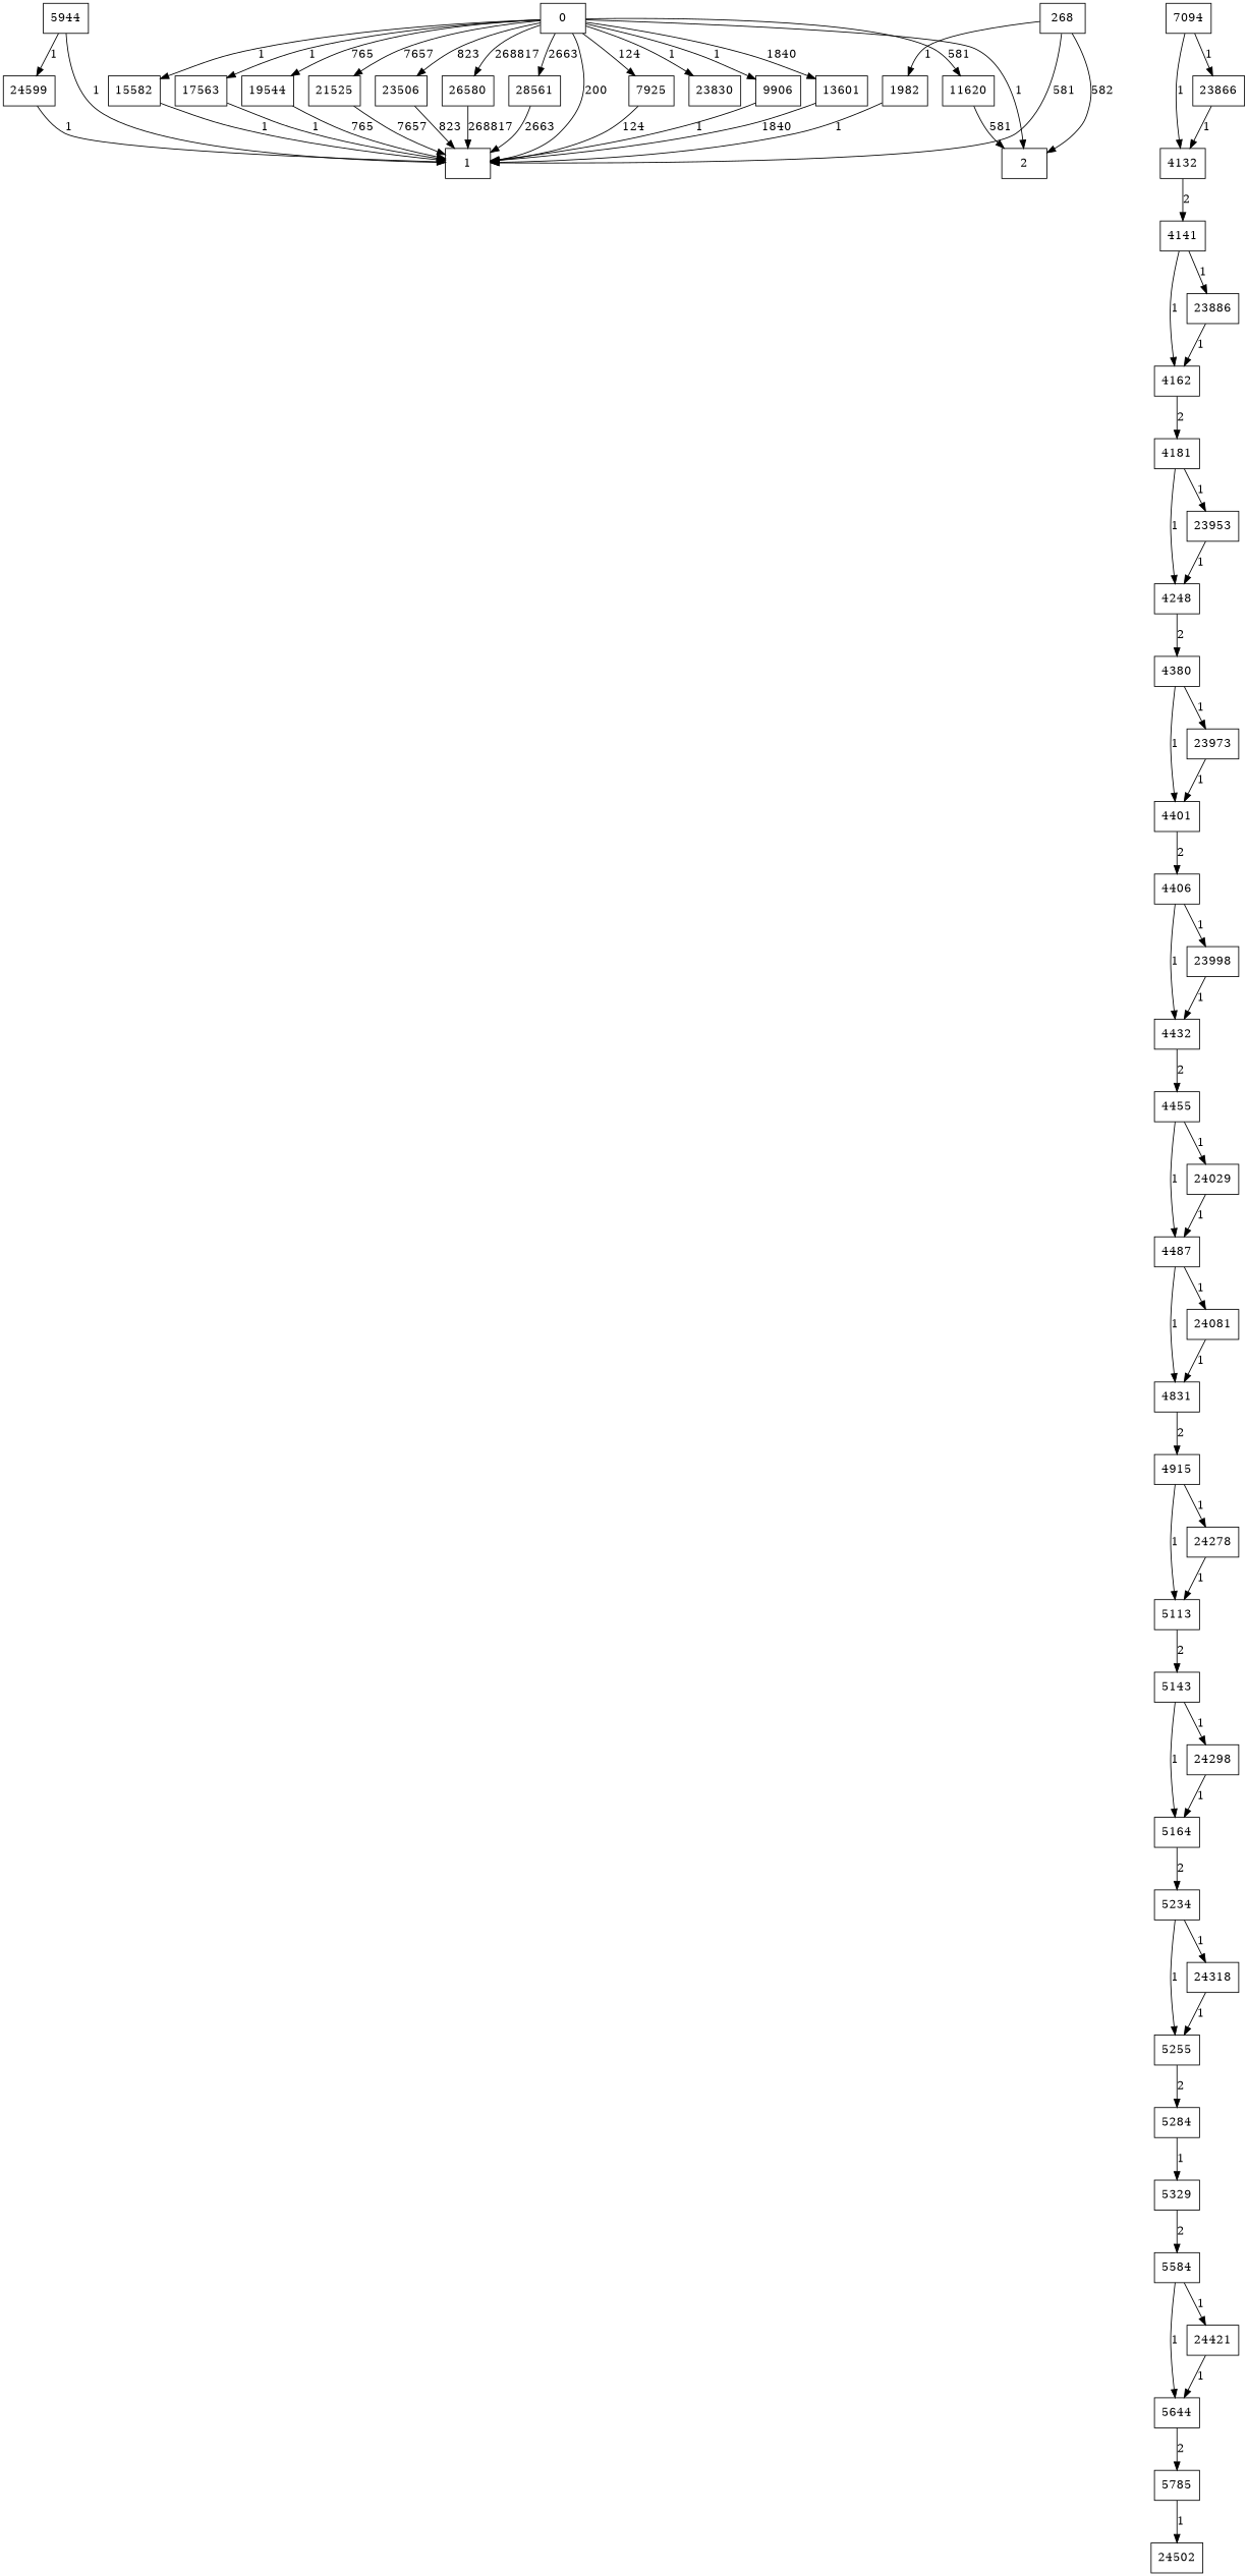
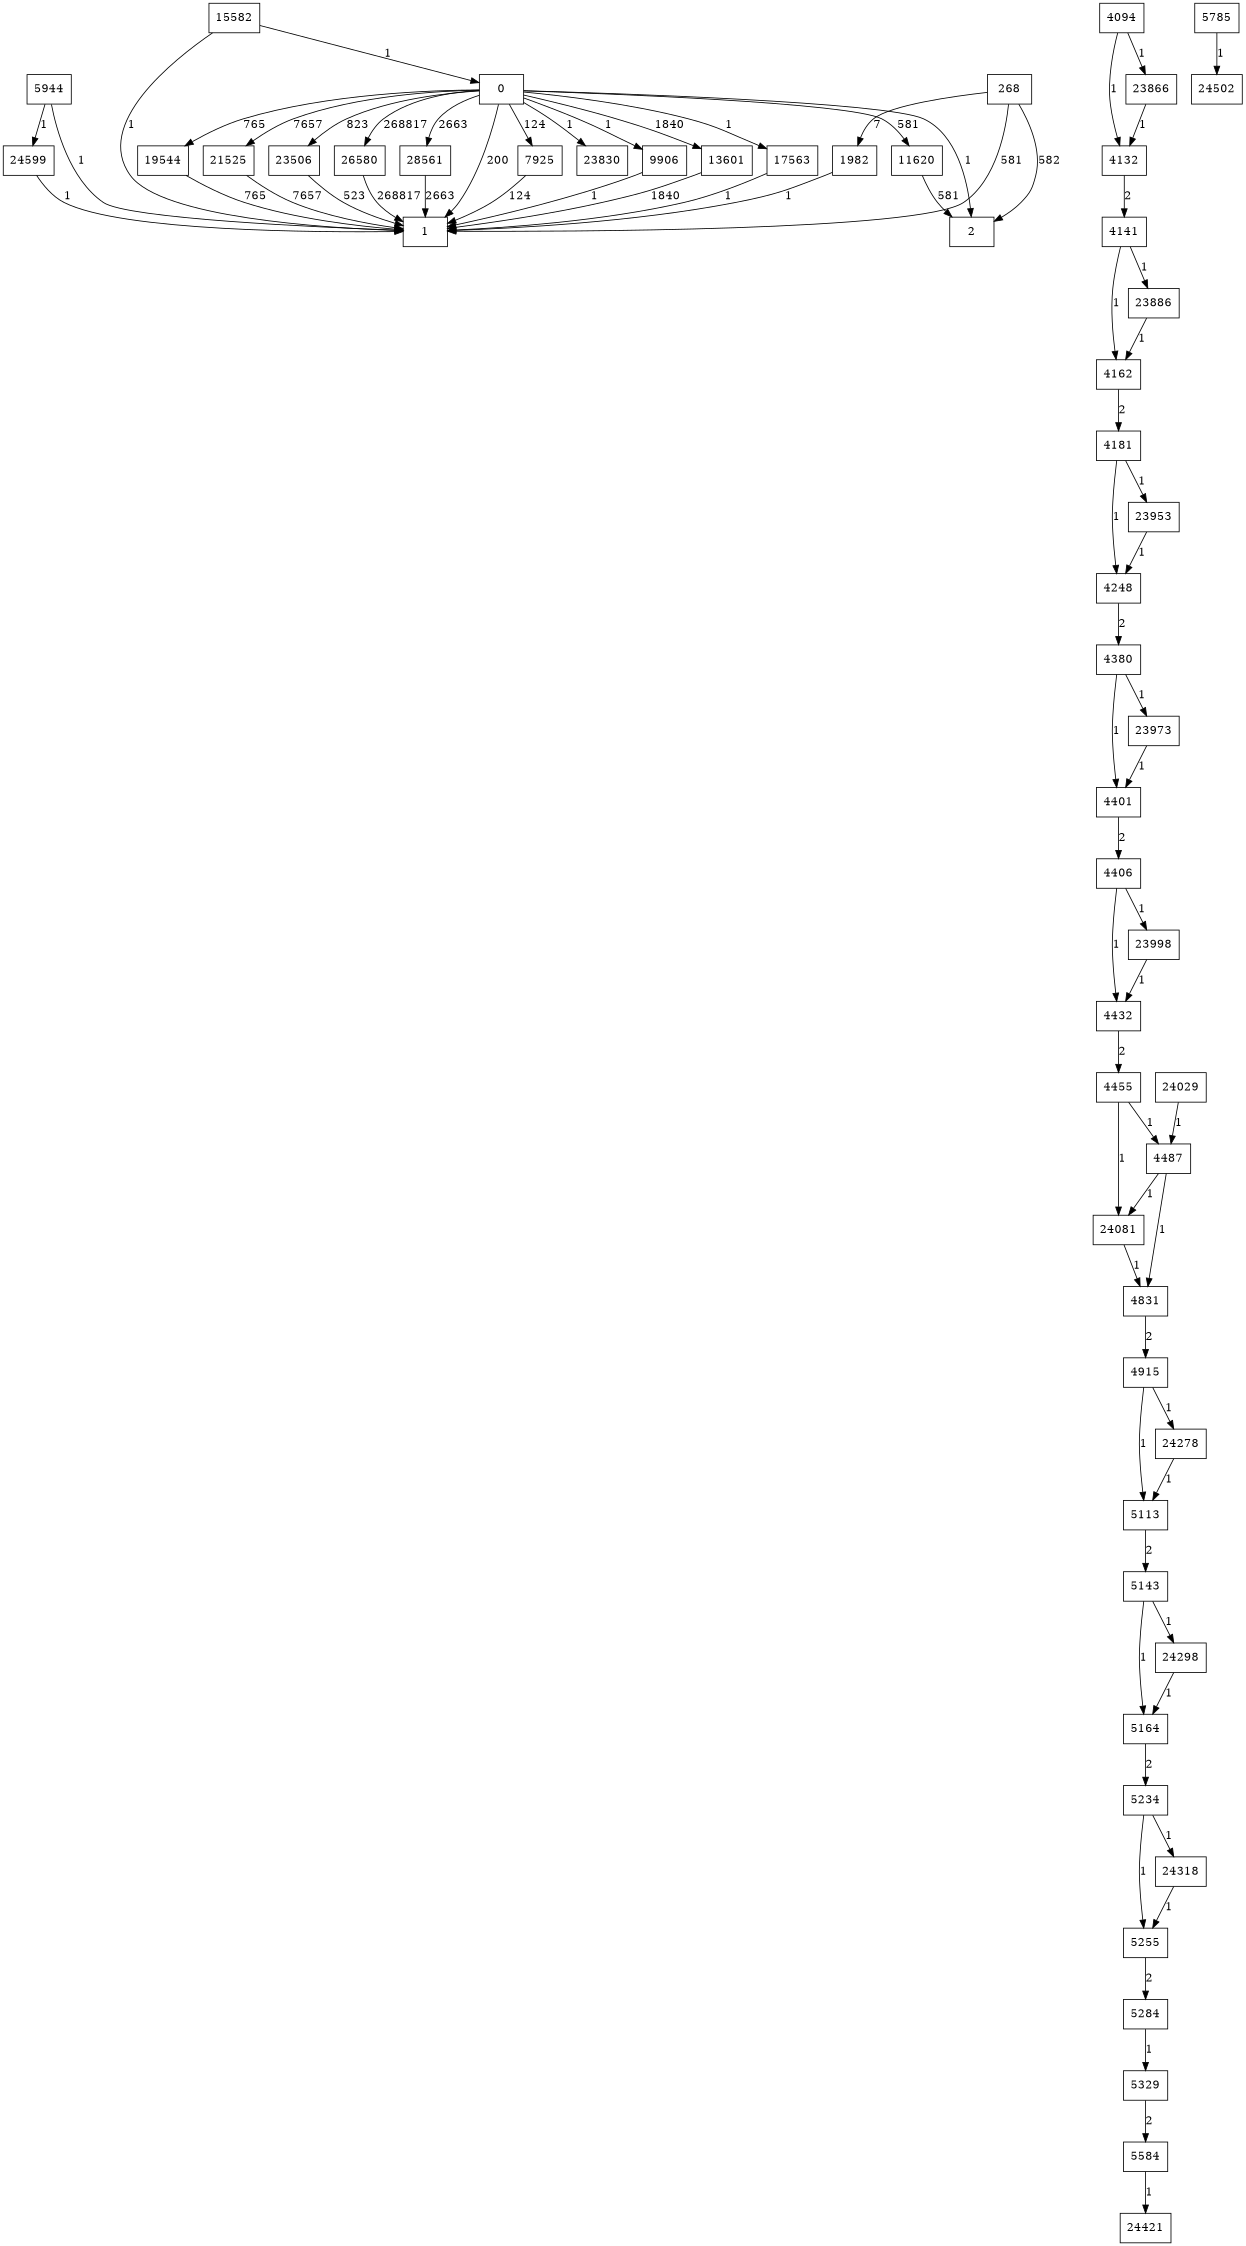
  digraph {
    rankdir=TB
    node [shape=rectangle]
    268
    2
    1
    1982
-   4094 [label=7094]
+   4094
    4132
    23866
    4141
    4162
    23886
    4181
    4248
    23953
    4380
    4401
    23973
    4406
    4432
    23998
    4455
    4487
    24029
    4831
    24081
    4915
    5113
    24278
    5143
    5164
    24298
    5234
    5255
    24318
    5284
    5329
    5584
-   5644
    24421
    5785
    24502
    5944
    24599
    7925
    9906
    11620
    13601
    15582
    17563
    19544
    21525
    23506
    26580
    28561
    0
    23830
    268 -> 2 [label=582]
    268 -> 1 [label=581]
-   268 -> 1982 [label=1]
+   268 -> 1982 [label=7]
    1982 -> 1 [label=1]
    4094 -> 4132 [label=1]
    4094 -> 23866 [label=1]
    4132 -> 4141 [label=2]
    23866 -> 4132 [label=1]
    4141 -> 4162 [label=1]
    4141 -> 23886 [label=1]
    4162 -> 4181 [label=2]
    23886 -> 4162 [label=1]
    4181 -> 4248 [label=1]
    4181 -> 23953 [label=1]
    4248 -> 4380 [label=2]
    23953 -> 4248 [label=1]
    4380 -> 4401 [label=1]
    4380 -> 23973 [label=1]
    4401 -> 4406 [label=2]
    23973 -> 4401 [label=1]
    4406 -> 4432 [label=1]
    4406 -> 23998 [label=1]
    4432 -> 4455 [label=2]
    23998 -> 4432 [label=1]
    4455 -> 4487 [label=1]
-   4455 -> 24029 [label=1]
+   4455 -> 24081 [label=1]
    4487 -> 4831 [label=1]
    4487 -> 24081 [label=1]
    24029 -> 4487 [label=1]
    4831 -> 4915 [label=2]
    24081 -> 4831 [label=1]
    4915 -> 5113 [label=1]
    4915 -> 24278 [label=1]
    5113 -> 5143 [label=2]
    24278 -> 5113 [label=1]
    5143 -> 5164 [label=1]
    5143 -> 24298 [label=1]
    5164 -> 5234 [label=2]
    24298 -> 5164 [label=1]
    5234 -> 5255 [label=1]
    5234 -> 24318 [label=1]
    5255 -> 5284 [label=2]
    24318 -> 5255 [label=1]
    5284 -> 5329 [label=1]
    5329 -> 5584 [label=2]
-   5584 -> 5644 [label=1]
    5584 -> 24421 [label=1]
-   5644 -> 5785 [label=2]
-   24421 -> 5644 [label=1]
    5785 -> 24502 [label=1]
    5944 -> 1 [label=1]
    5944 -> 24599 [label=1]
    24599 -> 1 [label=1]
    7925 -> 1 [label=124]
    9906 -> 1 [label=1]
    11620 -> 2 [label=581]
    13601 -> 1 [label=1840]
    15582 -> 1 [label=1]
    17563 -> 1 [label=1]
    19544 -> 1 [label=765]
    21525 -> 1 [label=7657]
-   23506 -> 1 [label=823]
+   23506 -> 1 [label=523]
    26580 -> 1 [label=268817]
    28561 -> 1 [label=2663]
    0 -> 2 [label=1]
    0 -> 1 [label=200]
    0 -> 7925 [label=124]
    0 -> 9906 [label=1]
    0 -> 11620 [label=581]
    0 -> 13601 [label=1840]
-   0 -> 15582 [label=1]
+   15582 -> 0 [label=1]
    0 -> 17563 [label=1]
    0 -> 19544 [label=765]
    0 -> 21525 [label=7657]
    0 -> 23506 [label=823]
    0 -> 26580 [label=268817]
    0 -> 28561 [label=2663]
    0 -> 23830 [label=1]
  }
